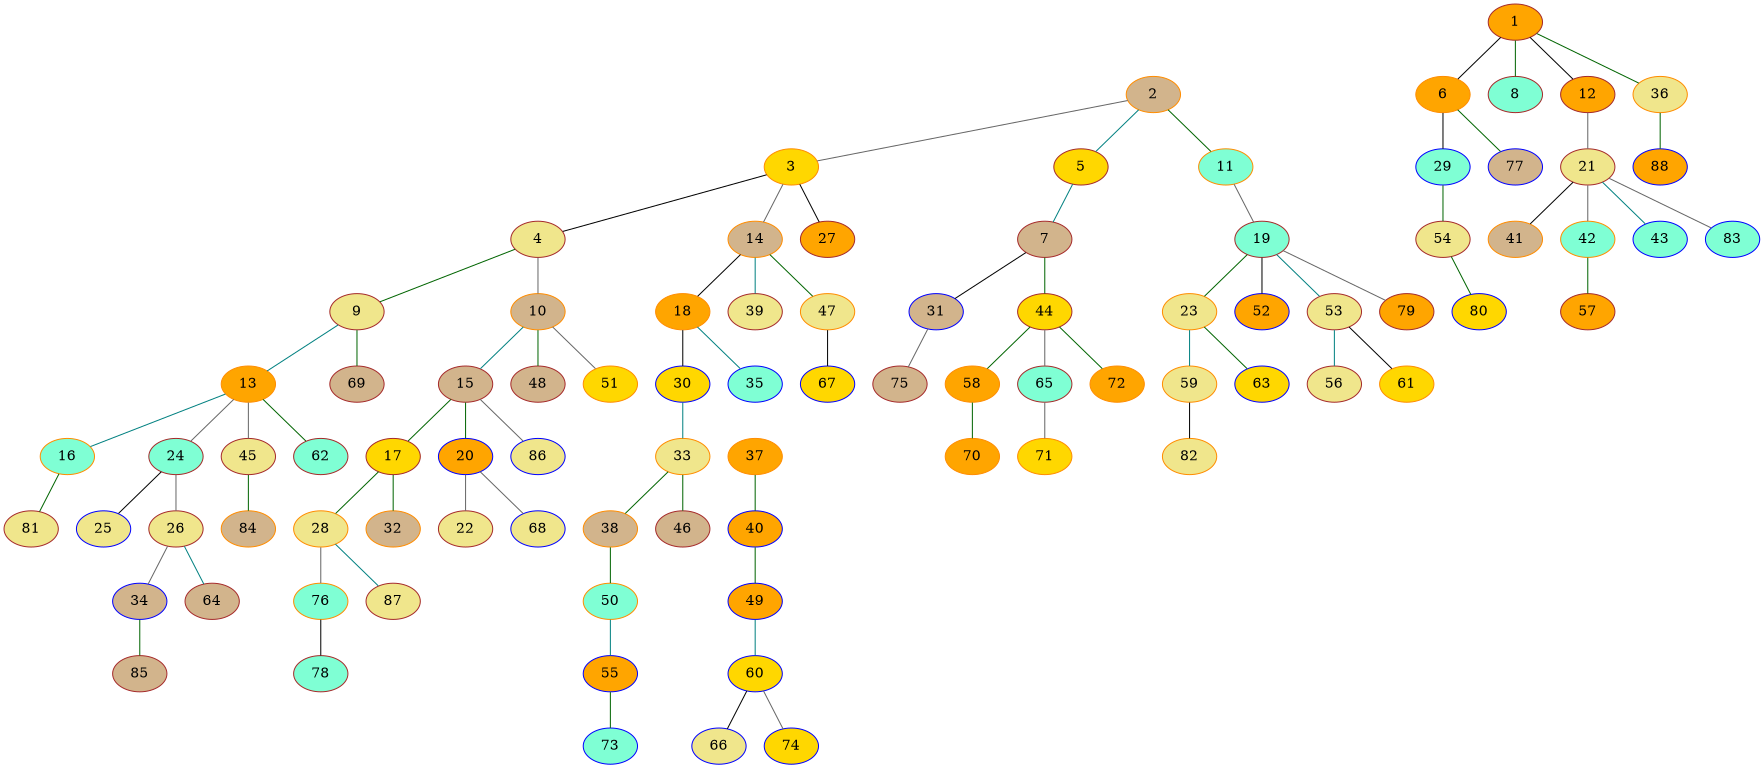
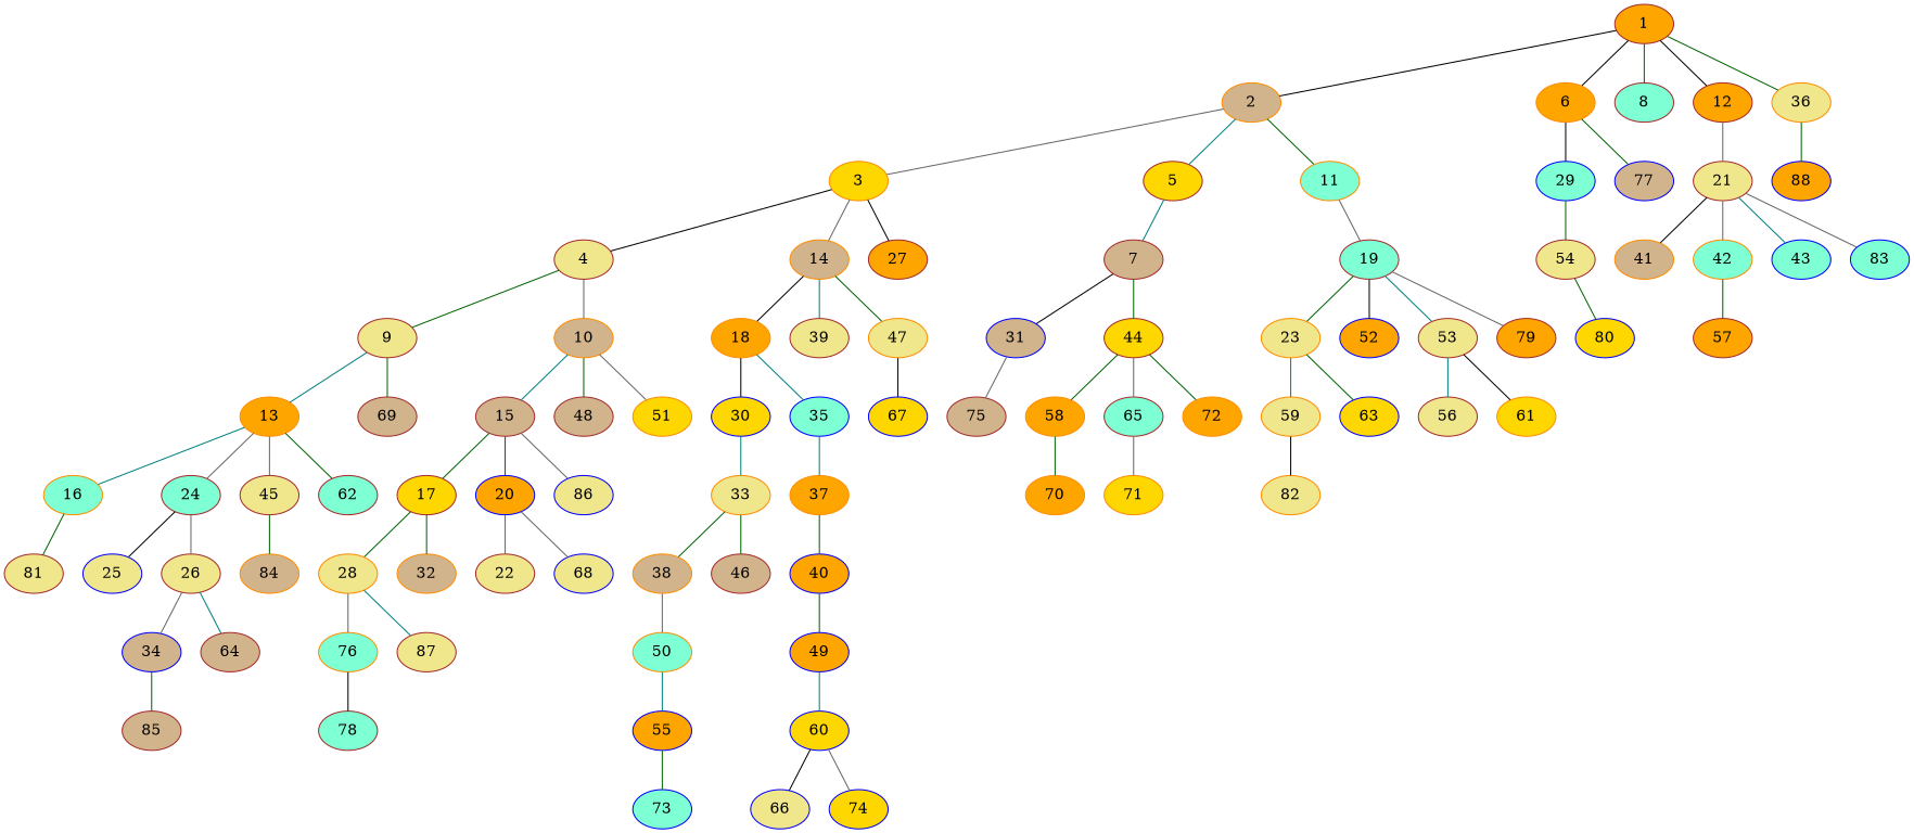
  graph {
    node [color=brown fillcolor=khaki style=filled]
    edge [color=darkgreen]
    1 [fillcolor=orange]
    2 [color=darkorange fillcolor=tan]
    6 [color=darkorange fillcolor=orange]
    8 [fillcolor=aquamarine]
    12 [fillcolor=orange]
    36 [color=darkorange]
    3 [color=darkorange fillcolor=gold]
    5 [fillcolor=gold]
    11 [color=darkorange fillcolor=aquamarine]
    29 [color=blue fillcolor=aquamarine]
    77 [color=blue fillcolor=tan]
    21
    88 [color=blue fillcolor=orange]
    4
    14 [color=darkorange fillcolor=tan]
    27 [fillcolor=orange]
    7 [fillcolor=tan]
    19 [fillcolor=aquamarine]
    9
    10 [color=darkorange fillcolor=tan]
    18 [color=darkorange fillcolor=orange]
    39
    47 [color=darkorange]
    13 [color=darkorange fillcolor=orange]
    69 [fillcolor=tan]
    15 [fillcolor=tan]
    48 [fillcolor=tan]
    51 [color=darkorange fillcolor=gold]
    31 [color=blue fillcolor=tan]
    44 [fillcolor=gold]
    54
    75 [fillcolor=tan]
    58 [color=darkorange fillcolor=orange]
    65 [fillcolor=aquamarine]
    72 [color=darkorange fillcolor=orange]
    16 [color=darkorange fillcolor=aquamarine]
    24 [fillcolor=aquamarine]
    45
    62 [fillcolor=aquamarine]
    17 [fillcolor=gold]
    20 [color=blue fillcolor=orange]
    86 [color=blue]
    23 [color=darkorange]
    52 [color=blue fillcolor=orange]
    53
    79 [fillcolor=orange]
    41 [color=darkorange fillcolor=tan]
    42 [color=darkorange fillcolor=aquamarine]
    43 [color=blue fillcolor=aquamarine]
    83 [color=blue fillcolor=aquamarine]
    81
    25 [color=blue]
    26
    84 [color=darkorange fillcolor=tan]
    30 [color=blue fillcolor=gold]
    35 [color=blue fillcolor=aquamarine]
    67 [color=blue fillcolor=gold]
    28 [color=darkorange]
    32 [color=darkorange fillcolor=tan]
    22
    68 [color=blue]
    76 [color=darkorange fillcolor=aquamarine]
    87
    33 [color=darkorange]
    37 [color=darkorange fillcolor=orange]
    59 [color=darkorange]
    63 [color=blue fillcolor=gold]
    56
    61 [color=darkorange fillcolor=gold]
    57 [fillcolor=orange]
    82 [color=darkorange]
    34 [color=blue fillcolor=tan]
    64 [fillcolor=tan]
    85 [fillcolor=tan]
    78 [fillcolor=aquamarine]
    80 [color=blue fillcolor=gold]
    38 [color=darkorange fillcolor=tan]
    46 [fillcolor=tan]
    50 [color=darkorange fillcolor=aquamarine]
    40 [color=blue fillcolor=orange]
    49 [color=blue fillcolor=orange]
    55 [color=blue fillcolor=orange]
    60 [color=blue fillcolor=gold]
    70 [color=darkorange fillcolor=orange]
    71 [color=darkorange fillcolor=gold]
    66 [color=blue]
    74 [color=blue fillcolor=gold]
    73 [color=blue fillcolor=aquamarine]
+   1 -- 2 [color=black]
    1 -- 6 [color=black]
    1 -- 8
    1 -- 12 [color=black]
    1 -- 36
    2 -- 3 [color=gray40]
    2 -- 5 [color=teal]
    2 -- 11
    6 -- 29 [color=black]
    6 -- 77
    12 -- 21 [color=gray40]
    36 -- 88
    3 -- 4 [color=black]
    3 -- 14 [color=gray40]
    3 -- 27 [color=black]
    5 -- 7 [color=teal]
    11 -- 19 [color=gray40]
    29 -- 54
    21 -- 41 [color=black]
    21 -- 42 [color=gray40]
    21 -- 43 [color=teal]
    21 -- 83 [color=gray40]
    4 -- 9
    4 -- 10 [color=gray40]
    14 -- 18 [color=black]
    14 -- 39 [color=teal]
    14 -- 47
    7 -- 31 [color=black]
    7 -- 44
    19 -- 23
    19 -- 52 [color=black]
    19 -- 53 [color=teal]
    19 -- 79 [color=gray40]
    9 -- 13 [color=teal]
    9 -- 69
    10 -- 15 [color=teal]
    10 -- 48
    10 -- 51 [color=gray40]
    18 -- 30 [color=black]
    18 -- 35 [color=teal]
    47 -- 67 [color=black]
    13 -- 16 [color=teal]
    13 -- 24 [color=gray40]
    13 -- 45 [color=gray40]
    13 -- 62
    15 -- 17
    15 -- 20
    15 -- 86 [color=gray40]
    31 -- 75 [color=gray40]
    44 -- 58
    44 -- 65 [color=gray40]
    44 -- 72
    54 -- 80
    58 -- 70
    65 -- 71 [color=gray40]
    16 -- 81
    24 -- 25 [color=black]
    24 -- 26 [color=gray40]
    45 -- 84
    17 -- 28
    17 -- 32
    20 -- 22 [color=gray40]
    20 -- 68 [color=gray40]
    23 -- 59 [color=teal]
    23 -- 63
    53 -- 56 [color=teal]
    53 -- 61 [color=black]
    42 -- 57
    26 -- 34 [color=gray40]
    26 -- 64 [color=teal]
    30 -- 33 [color=teal]
+   35 -- 37 [color=teal]
    28 -- 76 [color=gray40]
    28 -- 87 [color=teal]
    76 -- 78 [color=black]
    33 -- 38
    33 -- 46
    37 -- 40
    59 -- 82 [color=black]
    34 -- 85
-   38 -- 50
+   38 -- 50 [color=gray40]
    50 -- 55 [color=teal]
    40 -- 49
    49 -- 60 [color=teal]
    55 -- 73
    60 -- 66 [color=black]
    60 -- 74 [color=gray40]
  }
